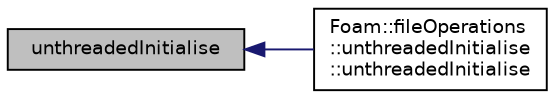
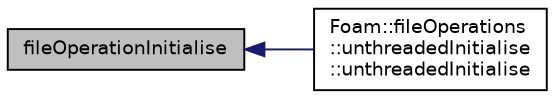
  digraph {
    rankdir=LR
    node [color=black fontname=Helvetica fontsize=10 shape=record]
-   n1 [fillcolor=grey75 fontcolor=black height=0.2 label=unthreadedInitialise style=filled width=0.4]
+   n1 [fillcolor=grey75 fontcolor=black height=0.2 label=fileOperationInitialise style=filled width=0.4]
    n2 [height=0.2 label="Foam::fileOperations\l::unthreadedInitialise\l::unthreadedInitialise" width=0.4]
    n1 -> n2 [color=midnightblue dir=back fontname=Helvetica fontsize=10 labelfontname=Helvetica labelfontsize=10 style=solid]
  }
